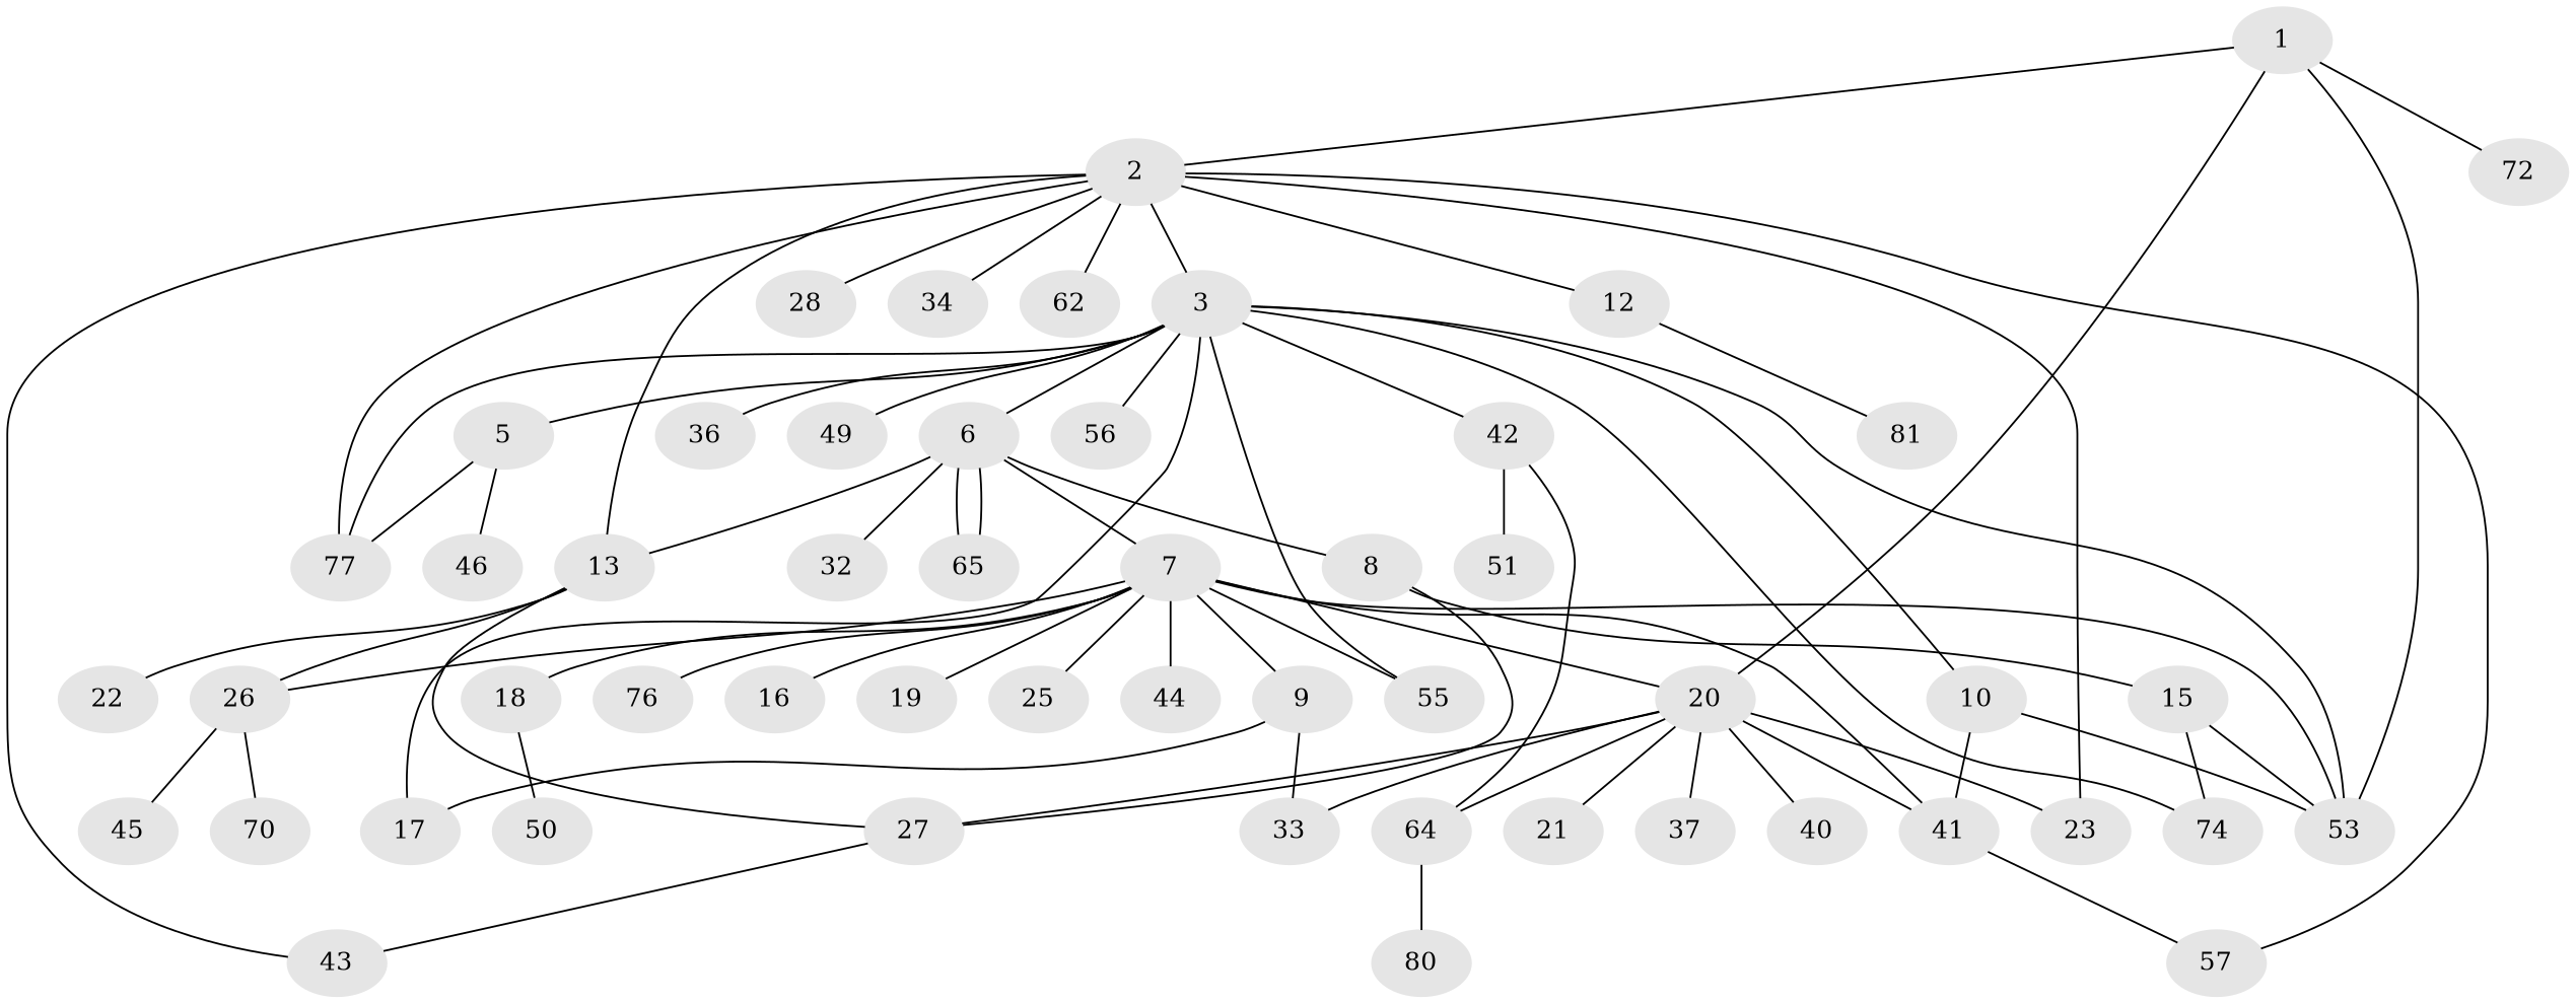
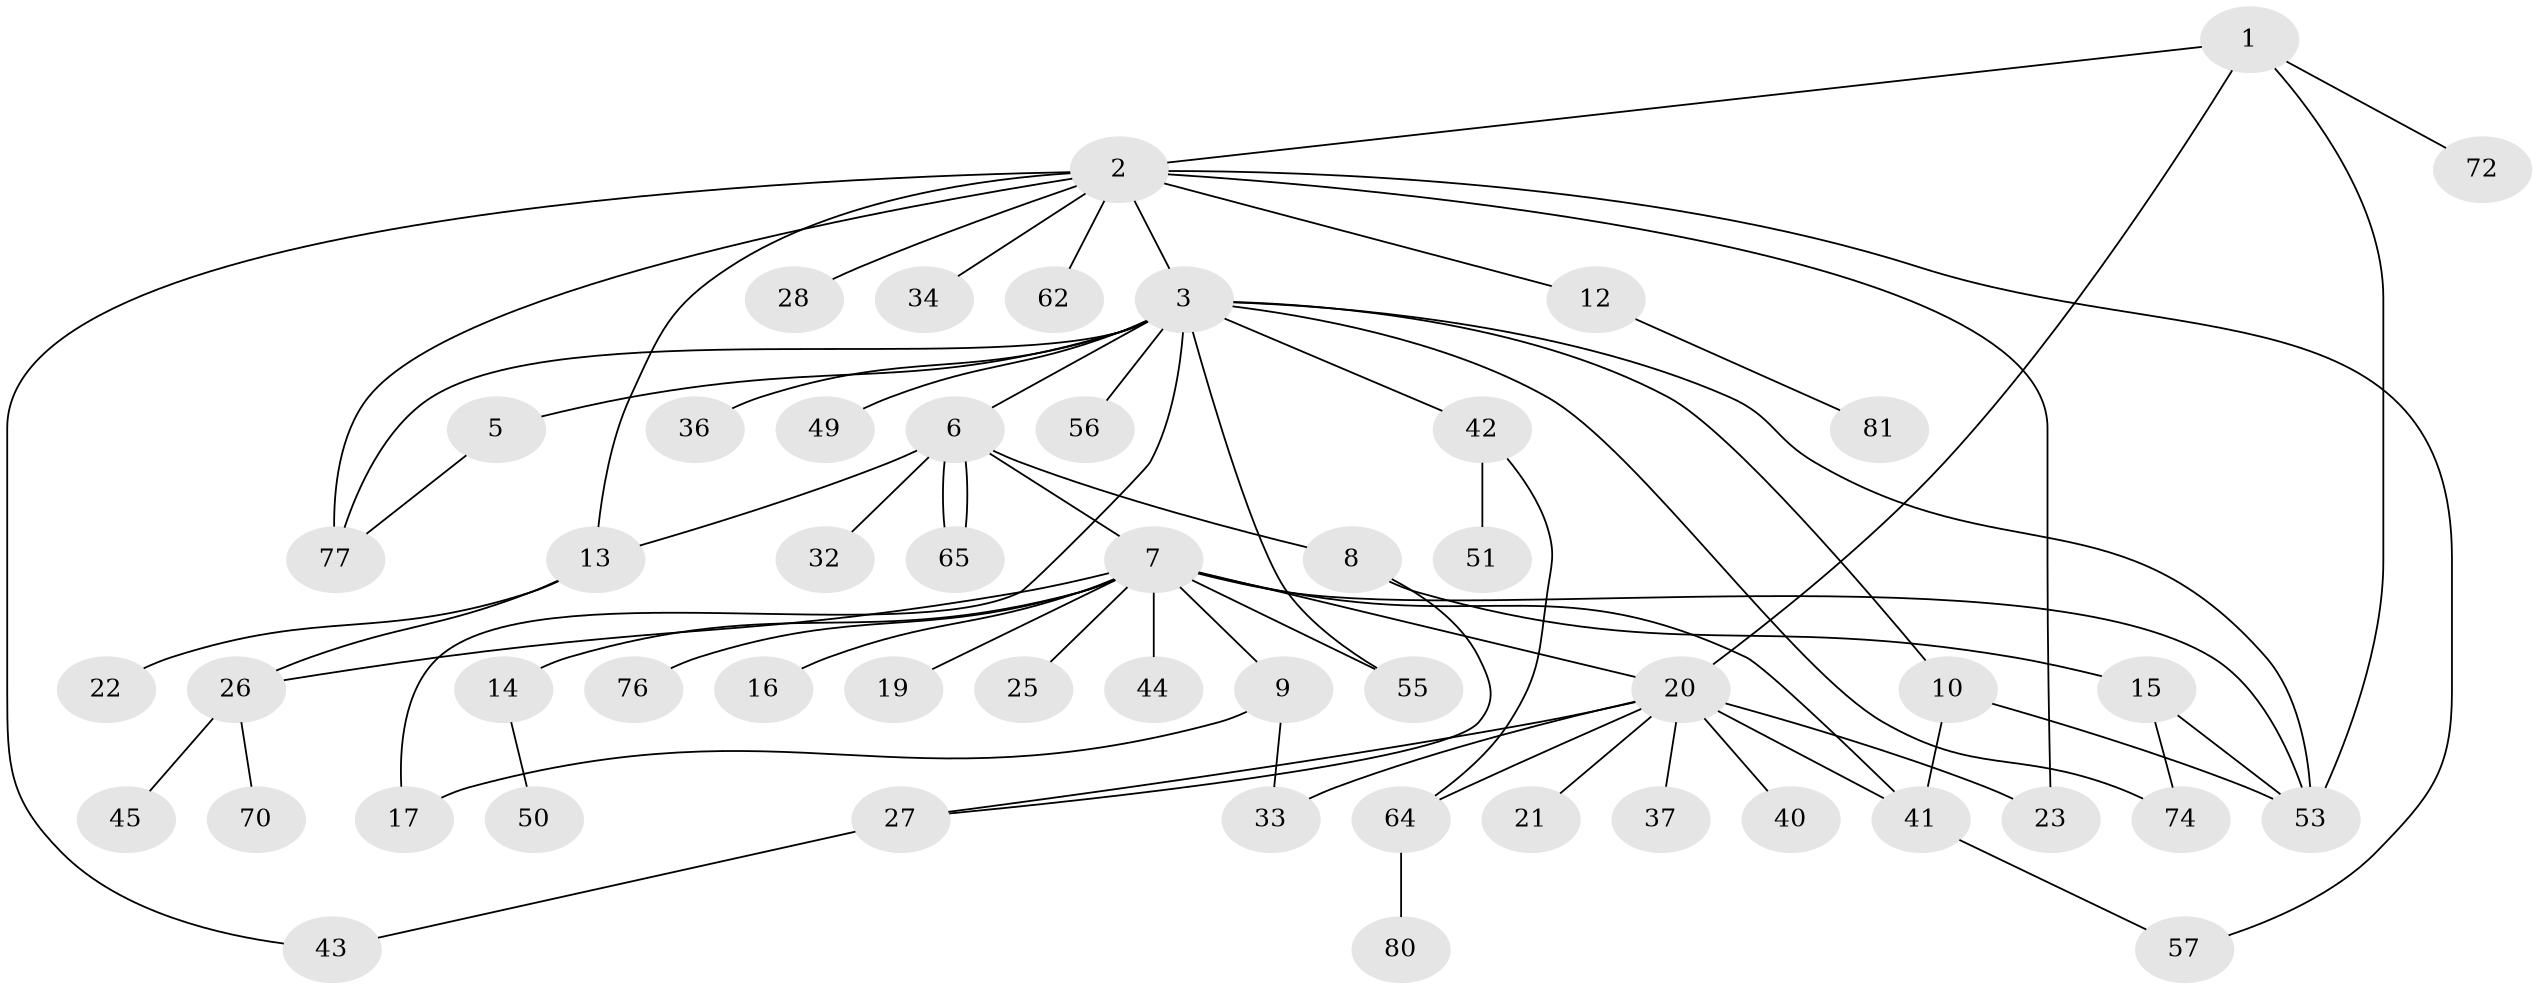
  graph {
    node [color=gray90 style=filled]
    1 [super="+4"]
    2 [super="+11"]
    20 [super="+29"]
    53 [super="+67"]
    72
    3 [super="+31"]
    12 [super="+39"]
    13 [super="+18"]
    23 [super="+55"]
    28
    34
    43
    57 [super="+60"]
    62
    77
    41 [super="+71"]
    27 [super="+59"]
    33
    21 [super="+79"]
    37 [super="+47"]
    40
    64 [super="+66"]
    5 [super="+38"]
    6 [super="+78"]
    10 [super="+82"]
    17 [super="+30"]
    n27 [label=55]
    36
    42 [super="+48"]
    49
    56
    74 [super="+75"]
    81
    26 [super="+52"]
    22
-   46
    7 [super="+68"]
    8
    32
    65
    51 [super="+63"]
    9 [super="+54"]
-   14 [label=18]
+   14
    16 [super="+73"]
    19 [super="+24"]
    25 [super="+61"]
    44
    76
    15 [super="+69"]
    50 [super="+58"]
    45
    70
    80
    1 -- 2
    1 -- 20
    1 -- 53
    1 -- 72
    2 -- 3
    2 -- 12
    2 -- 13
    2 -- 23 [weight=2]
    2 -- 28
    2 -- 34
    2 -- 43
    2 -- 57
    2 -- 62
    2 -- 77
    20 -- 23
    20 -- 41
    20 -- 27
    20 -- 33
    20 -- 21
    20 -- 37
    20 -- 40
    20 -- 64 [weight=2]
    3 -- 53
    3 -- 77
    3 -- 5
    3 -- 6 [weight=2]
    3 -- 10
    3 -- 17
    3 -- n27
    3 -- 36
    3 -- 42
    3 -- 49
    3 -- 56
    3 -- 74
    12 -- 81
-   13 -- 27
    13 -- 26
    13 -- 22
    41 -- 57
    27 -- 43
    64 -- 80
    5 -- 77
-   5 -- 46
    6 -- 13
    6 -- 7
    6 -- 8
    6 -- 32
    6 -- 65
    6 -- 65
    10 -- 53
    10 -- 41
    42 -- 64
    42 -- 51
    26 -- 45
    26 -- 70
    7 -- 20
    7 -- 53
    7 -- 41
    7 -- n27
    7 -- 26
    7 -- 9
    7 -- 14
    7 -- 16
    7 -- 19
    7 -- 25
    7 -- 44
    7 -- 76
    8 -- 27
    8 -- 15
    9 -- 33
    9 -- 17
    14 -- 50
    15 -- 53
    15 -- 74
  }
